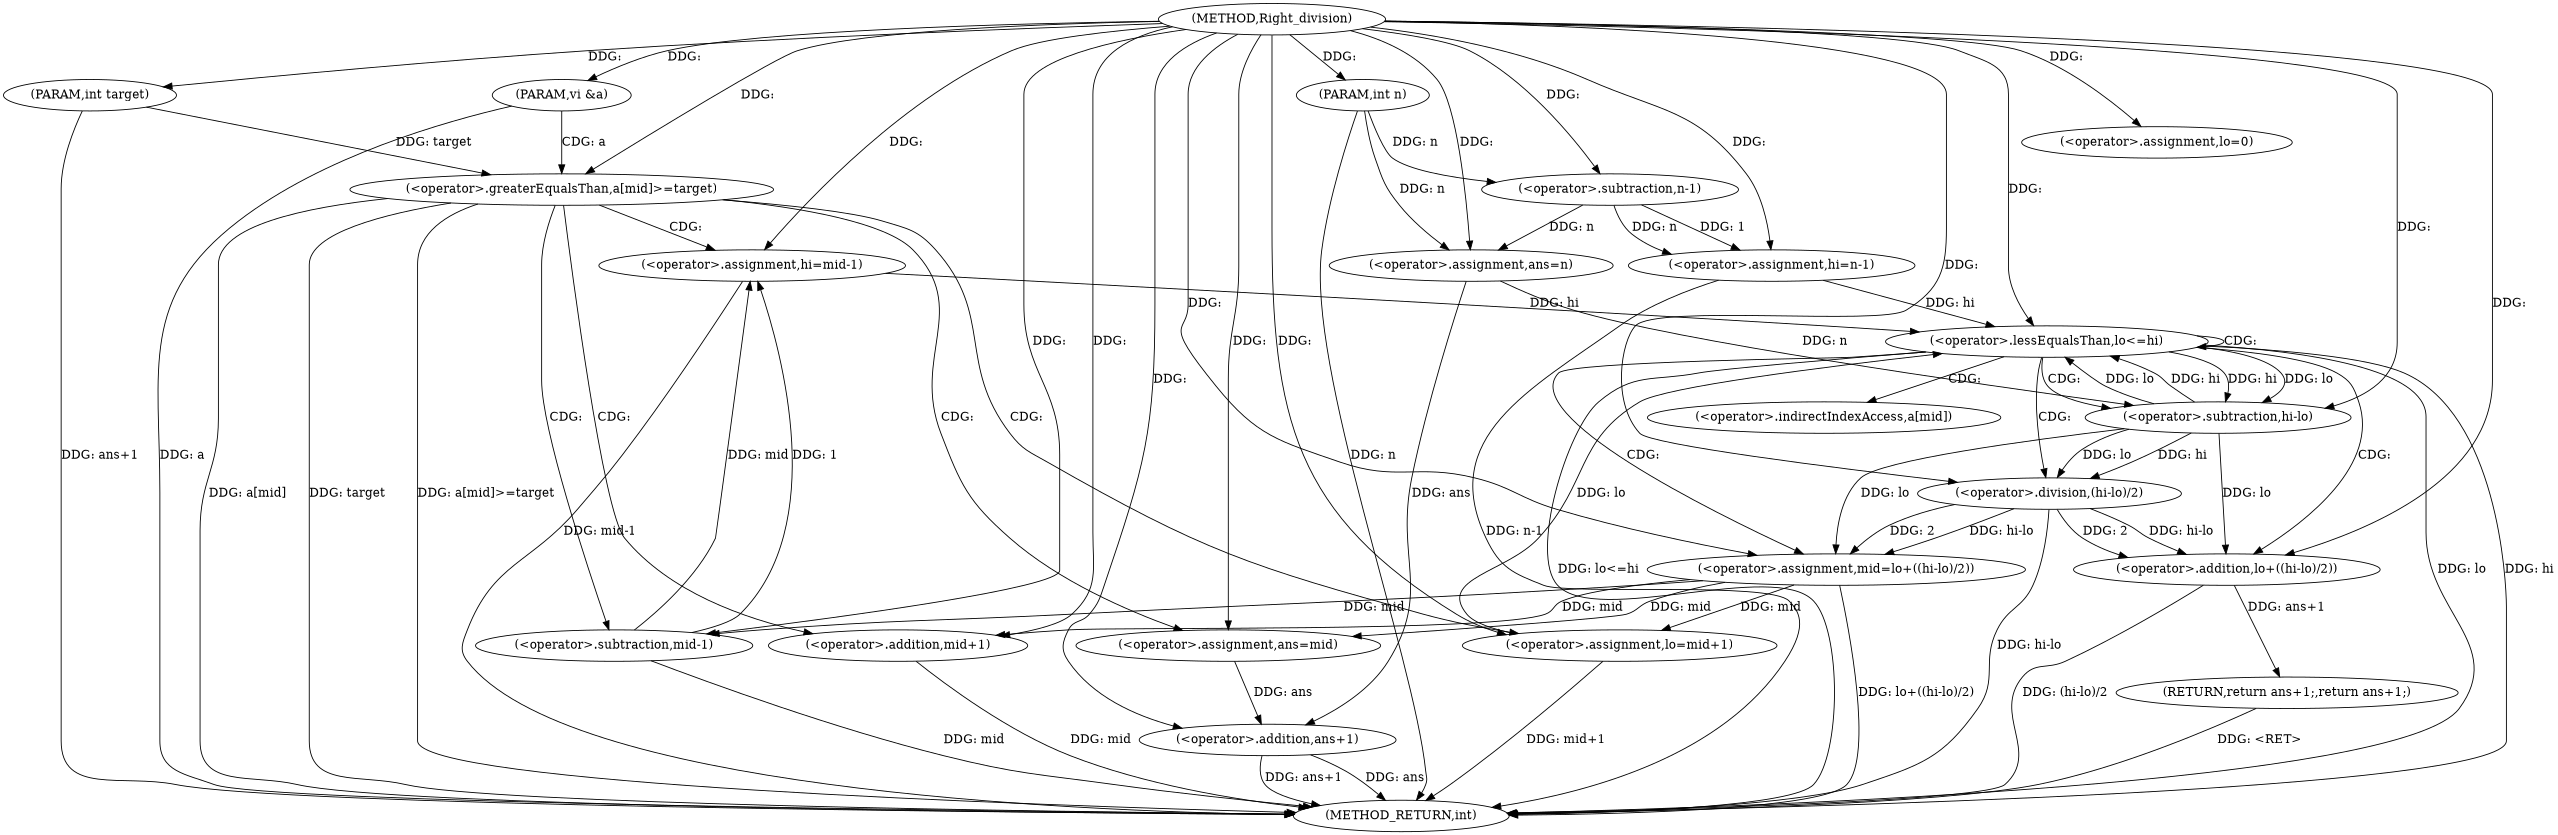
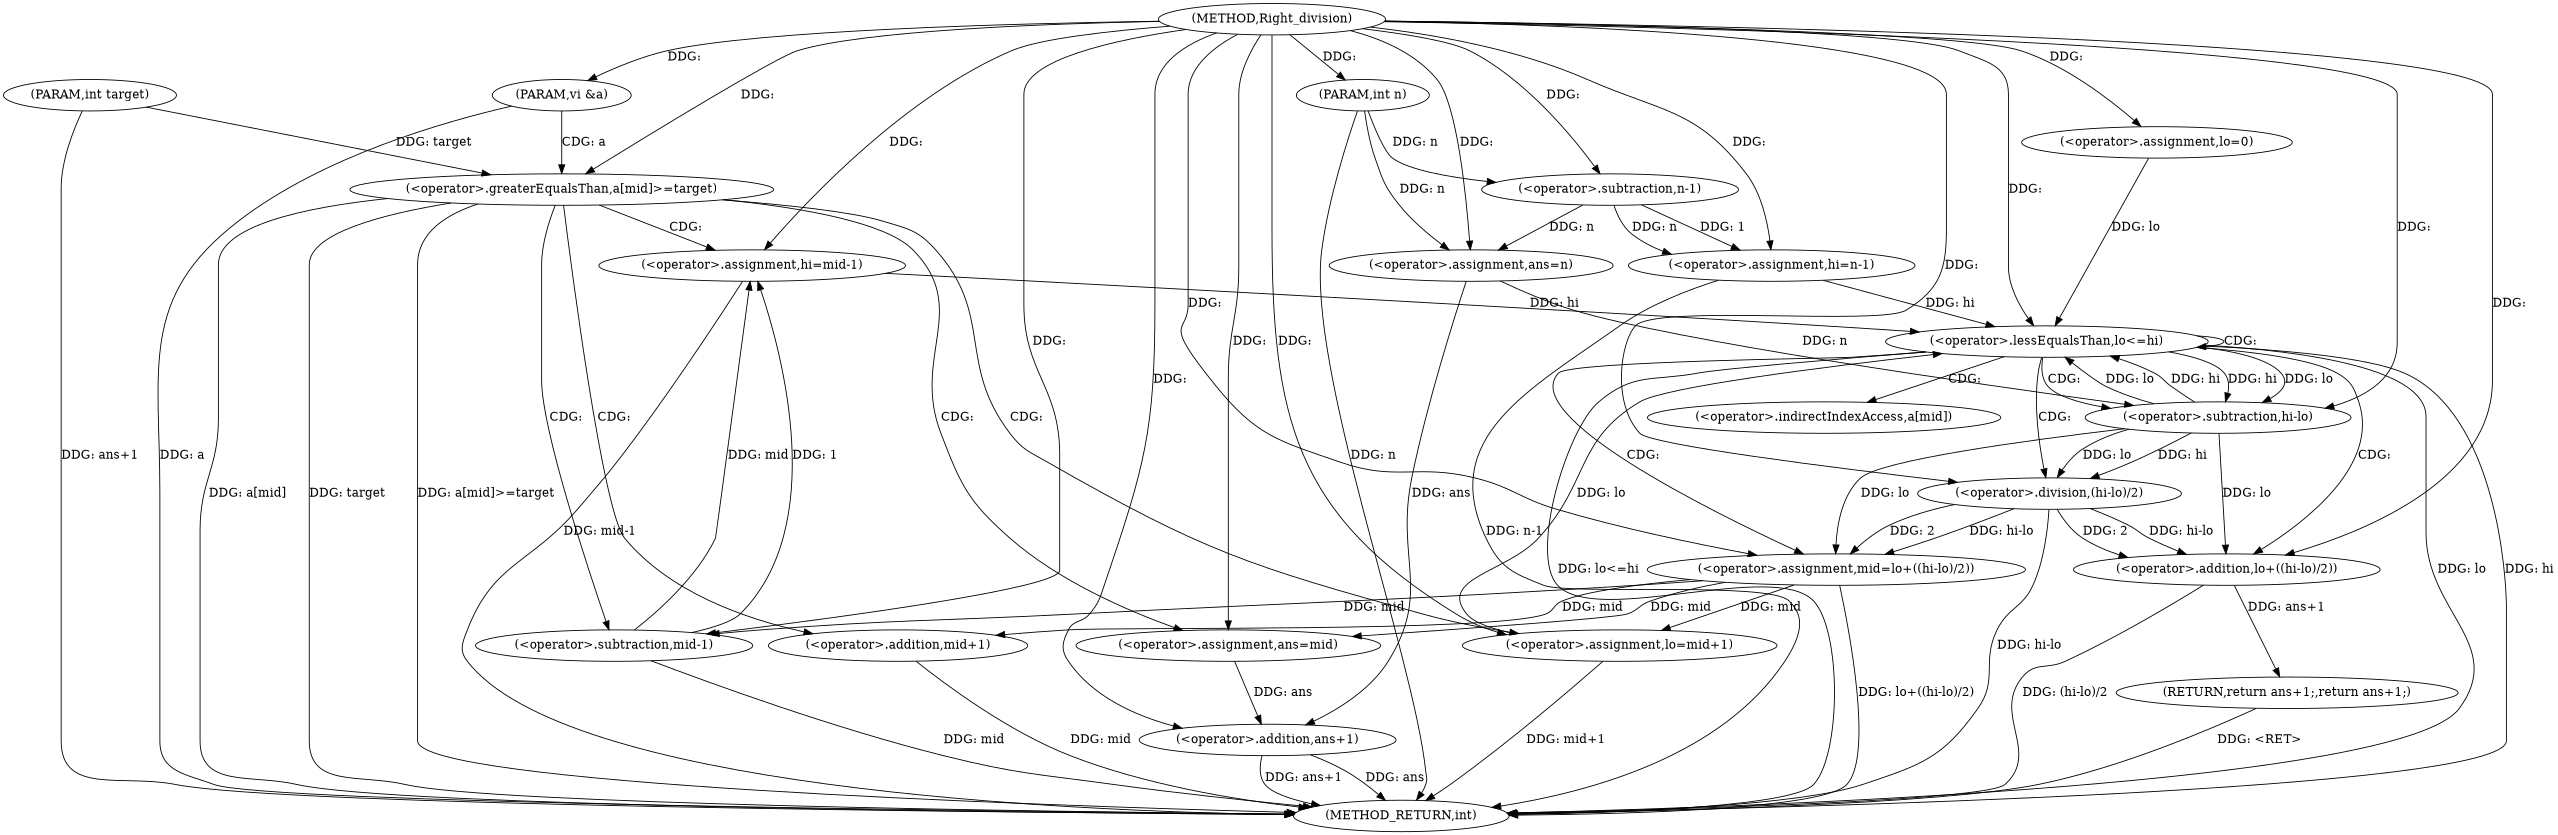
  digraph {
    n1 [label="(METHOD,Right_division)"]
    n2 [label="(PARAM,vi &a)"]
    n3 [label="(PARAM,int n)"]
    n4 [label="(PARAM,int target)"]
    n5 [label="(<operator>.assignment,lo=0)"]
    n6 [label="(<operator>.assignment,hi=n-1)"]
    n7 [label="(<operator>.assignment,ans=n)"]
    n8 [label="(<operator>.lessEqualsThan,lo<=hi)"]
    n9 [label="(<operator>.addition,ans+1)"]
    n10 [label="(<operator>.subtraction,n-1)"]
    n11 [label="(<operator>.assignment,mid=lo+((hi-lo)/2))"]
    n12 [label="(<operator>.greaterEqualsThan,a[mid]>=target)"]
    n13 [label="(<operator>.addition,lo+((hi-lo)/2))"]
    n14 [label="(<operator>.assignment,ans=mid)"]
    n15 [label="(<operator>.assignment,hi=mid-1)"]
    n16 [label="(<operator>.division,(hi-lo)/2)"]
    n17 [label="(<operator>.assignment,lo=mid+1)"]
    n18 [label="(<operator>.subtraction,hi-lo)"]
    n19 [label="(<operator>.subtraction,mid-1)"]
    n20 [label="(<operator>.addition,mid+1)"]
    n21 [label="(METHOD_RETURN,int)"]
    n22 [label="(<operator>.indirectIndexAccess,a[mid])"]
    n23 [label="(RETURN,return ans+1;,return ans+1;)"]
    n1 -> n2 [label="DDG: "]
    n1 -> n3 [label="DDG: "]
-   n1 -> n4 [label="DDG: "]
    n1 -> n5 [label="DDG: "]
    n1 -> n6 [label="DDG: "]
    n1 -> n7 [label="DDG: "]
    n1 -> n8 [label="DDG: "]
    n1 -> n9 [label="DDG: "]
    n1 -> n10 [label="DDG: "]
    n1 -> n11 [label="DDG: "]
    n1 -> n12 [label="DDG: "]
    n1 -> n13 [label="DDG: "]
    n1 -> n14 [label="DDG: "]
    n1 -> n15 [label="DDG: "]
    n1 -> n16 [label="DDG: "]
    n1 -> n17 [label="DDG: "]
    n1 -> n18 [label="DDG: "]
    n1 -> n19 [label="DDG: "]
-   n1 -> n20 [label="DDG: "]
    n2 -> n12 [label="CDG: a"]
    n2 -> n21 [label="DDG: a"]
    n3 -> n7 [label="DDG: n"]
    n3 -> n10 [label="DDG: n"]
    n3 -> n21 [label="DDG: n"]
    n4 -> n12 [label="DDG: target"]
    n4 -> n21 [label="DDG: ans+1"]
+   n5 -> n8 [label="DDG: lo"]
    n6 -> n8 [label="DDG: hi"]
    n6 -> n21 [label="DDG: n-1"]
    n7 -> n9 [label="DDG: ans"]
    n7 -> n18 [label="DDG: n"]
    n8 -> n8 [label="CDG: "]
    n8 -> n11 [label="CDG: "]
    n8 -> n13 [label="CDG: "]
    n8 -> n16 [label="CDG: "]
    n8 -> n18 [label="DDG: hi"]
    n8 -> n18 [label="DDG: lo"]
    n8 -> n18 [label="CDG: "]
    n8 -> n21 [label="DDG: lo"]
    n8 -> n21 [label="DDG: hi"]
    n8 -> n21 [label="DDG: lo<=hi"]
    n8 -> n22 [label="CDG: "]
    n9 -> n21 [label="DDG: ans"]
    n9 -> n21 [label="DDG: ans+1"]
    n10 -> n6 [label="DDG: 1"]
    n10 -> n6 [label="DDG: n"]
    n10 -> n7 [label="DDG: n"]
    n11 -> n14 [label="DDG: mid"]
    n11 -> n17 [label="DDG: mid"]
    n11 -> n19 [label="DDG: mid"]
    n11 -> n20 [label="DDG: mid"]
    n11 -> n21 [label="DDG: lo+((hi-lo)/2)"]
    n12 -> n14 [label="CDG: "]
    n12 -> n15 [label="CDG: "]
    n12 -> n17 [label="CDG: "]
    n12 -> n19 [label="CDG: "]
    n12 -> n20 [label="CDG: "]
    n12 -> n21 [label="DDG: a[mid]"]
    n12 -> n21 [label="DDG: target"]
    n12 -> n21 [label="DDG: a[mid]>=target"]
    n13 -> n21 [label="DDG: (hi-lo)/2"]
    n13 -> n23 [label="DDG: ans+1"]
    n14 -> n9 [label="DDG: ans"]
    n15 -> n8 [label="DDG: hi"]
    n15 -> n21 [label="DDG: mid-1"]
    n16 -> n11 [label="DDG: 2"]
    n16 -> n11 [label="DDG: hi-lo"]
    n16 -> n13 [label="DDG: 2"]
    n16 -> n13 [label="DDG: hi-lo"]
    n16 -> n21 [label="DDG: hi-lo"]
    n17 -> n8 [label="DDG: lo"]
    n17 -> n21 [label="DDG: mid+1"]
    n18 -> n8 [label="DDG: lo"]
    n18 -> n8 [label="DDG: hi"]
    n18 -> n11 [label="DDG: lo"]
    n18 -> n13 [label="DDG: lo"]
    n18 -> n16 [label="DDG: lo"]
    n18 -> n16 [label="DDG: hi"]
    n19 -> n15 [label="DDG: 1"]
    n19 -> n15 [label="DDG: mid"]
    n19 -> n21 [label="DDG: mid"]
    n20 -> n21 [label="DDG: mid"]
    n23 -> n21 [label="DDG: <RET>"]
  }
